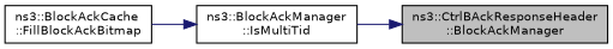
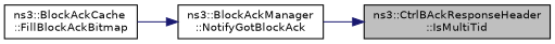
  digraph {
    rankdir=RL
    node [color=black fillcolor=white fontname=Helvetica fontsize=10 shape=record style=filled]
    edge [color=midnightblue dir=back fontname=Helvetica fontsize=10 labelfontname=Helvetica labelfontsize=10 style=solid]
-   n1 [fillcolor=grey75 fontcolor=black height=0.2 label="ns3::CtrlBAckResponseHeader\l::BlockAckManager" width=0.4]
-   n2 [height=0.2 label="ns3::BlockAckManager\l::IsMultiTid" width=0.4]
+   n1 [fillcolor=grey75 fontcolor=black height=0.2 label="ns3::CtrlBAckResponseHeader\l::IsMultiTid" width=0.4]
+   n2 [height=0.2 label="ns3::BlockAckManager\l::NotifyGotBlockAck" width=0.4]
    n3 [height=0.2 label="ns3::BlockAckCache\l::FillBlockAckBitmap" width=0.4]
    n1 -> n2
    n2 -> n3
  }
